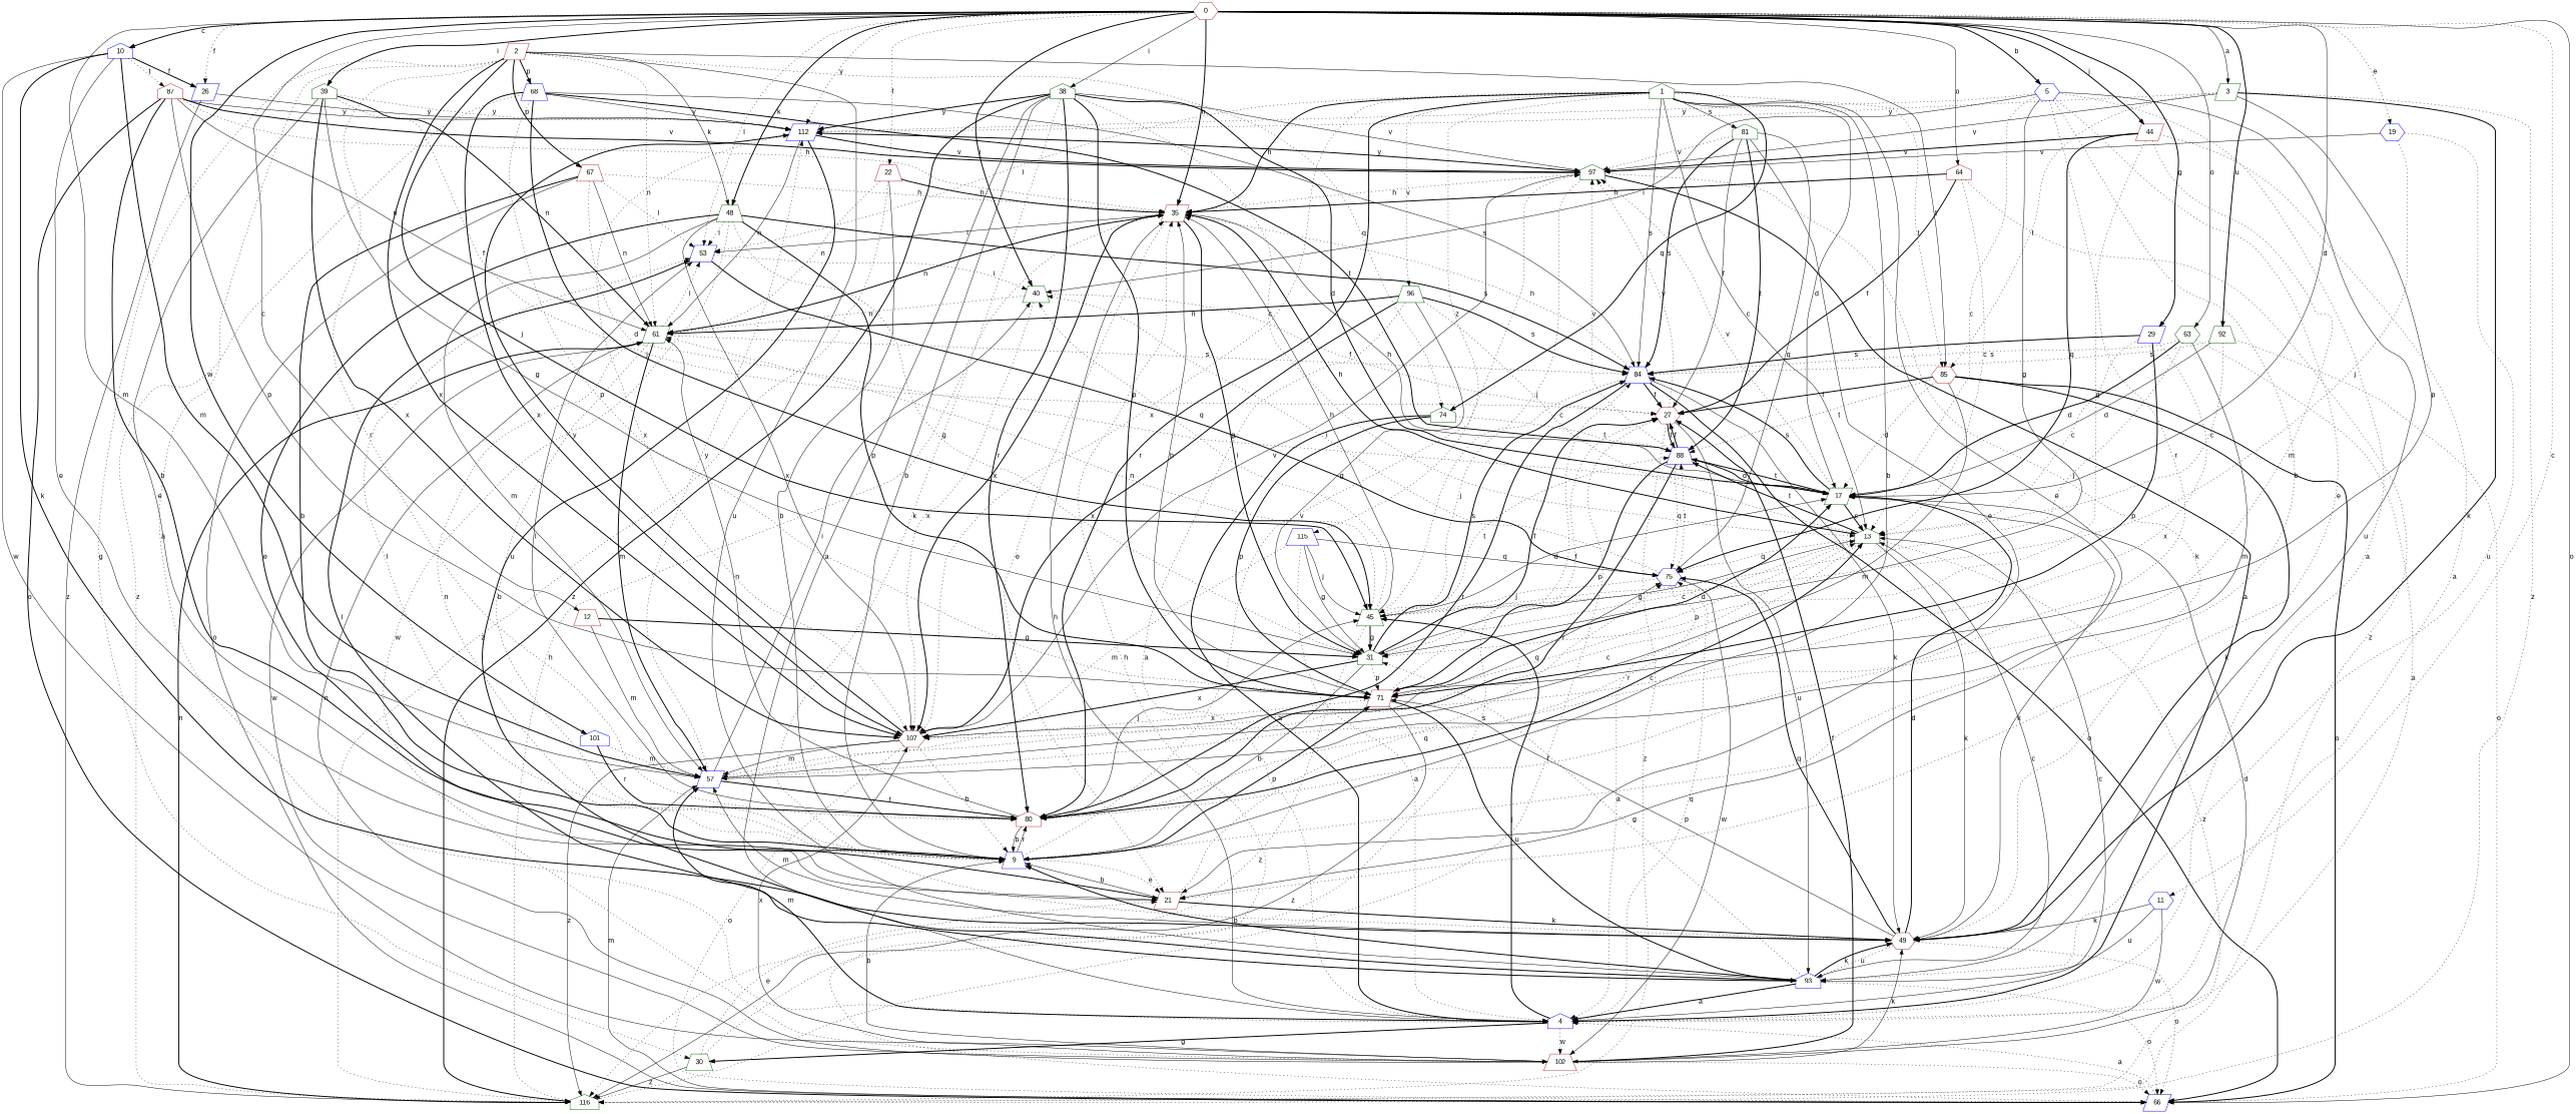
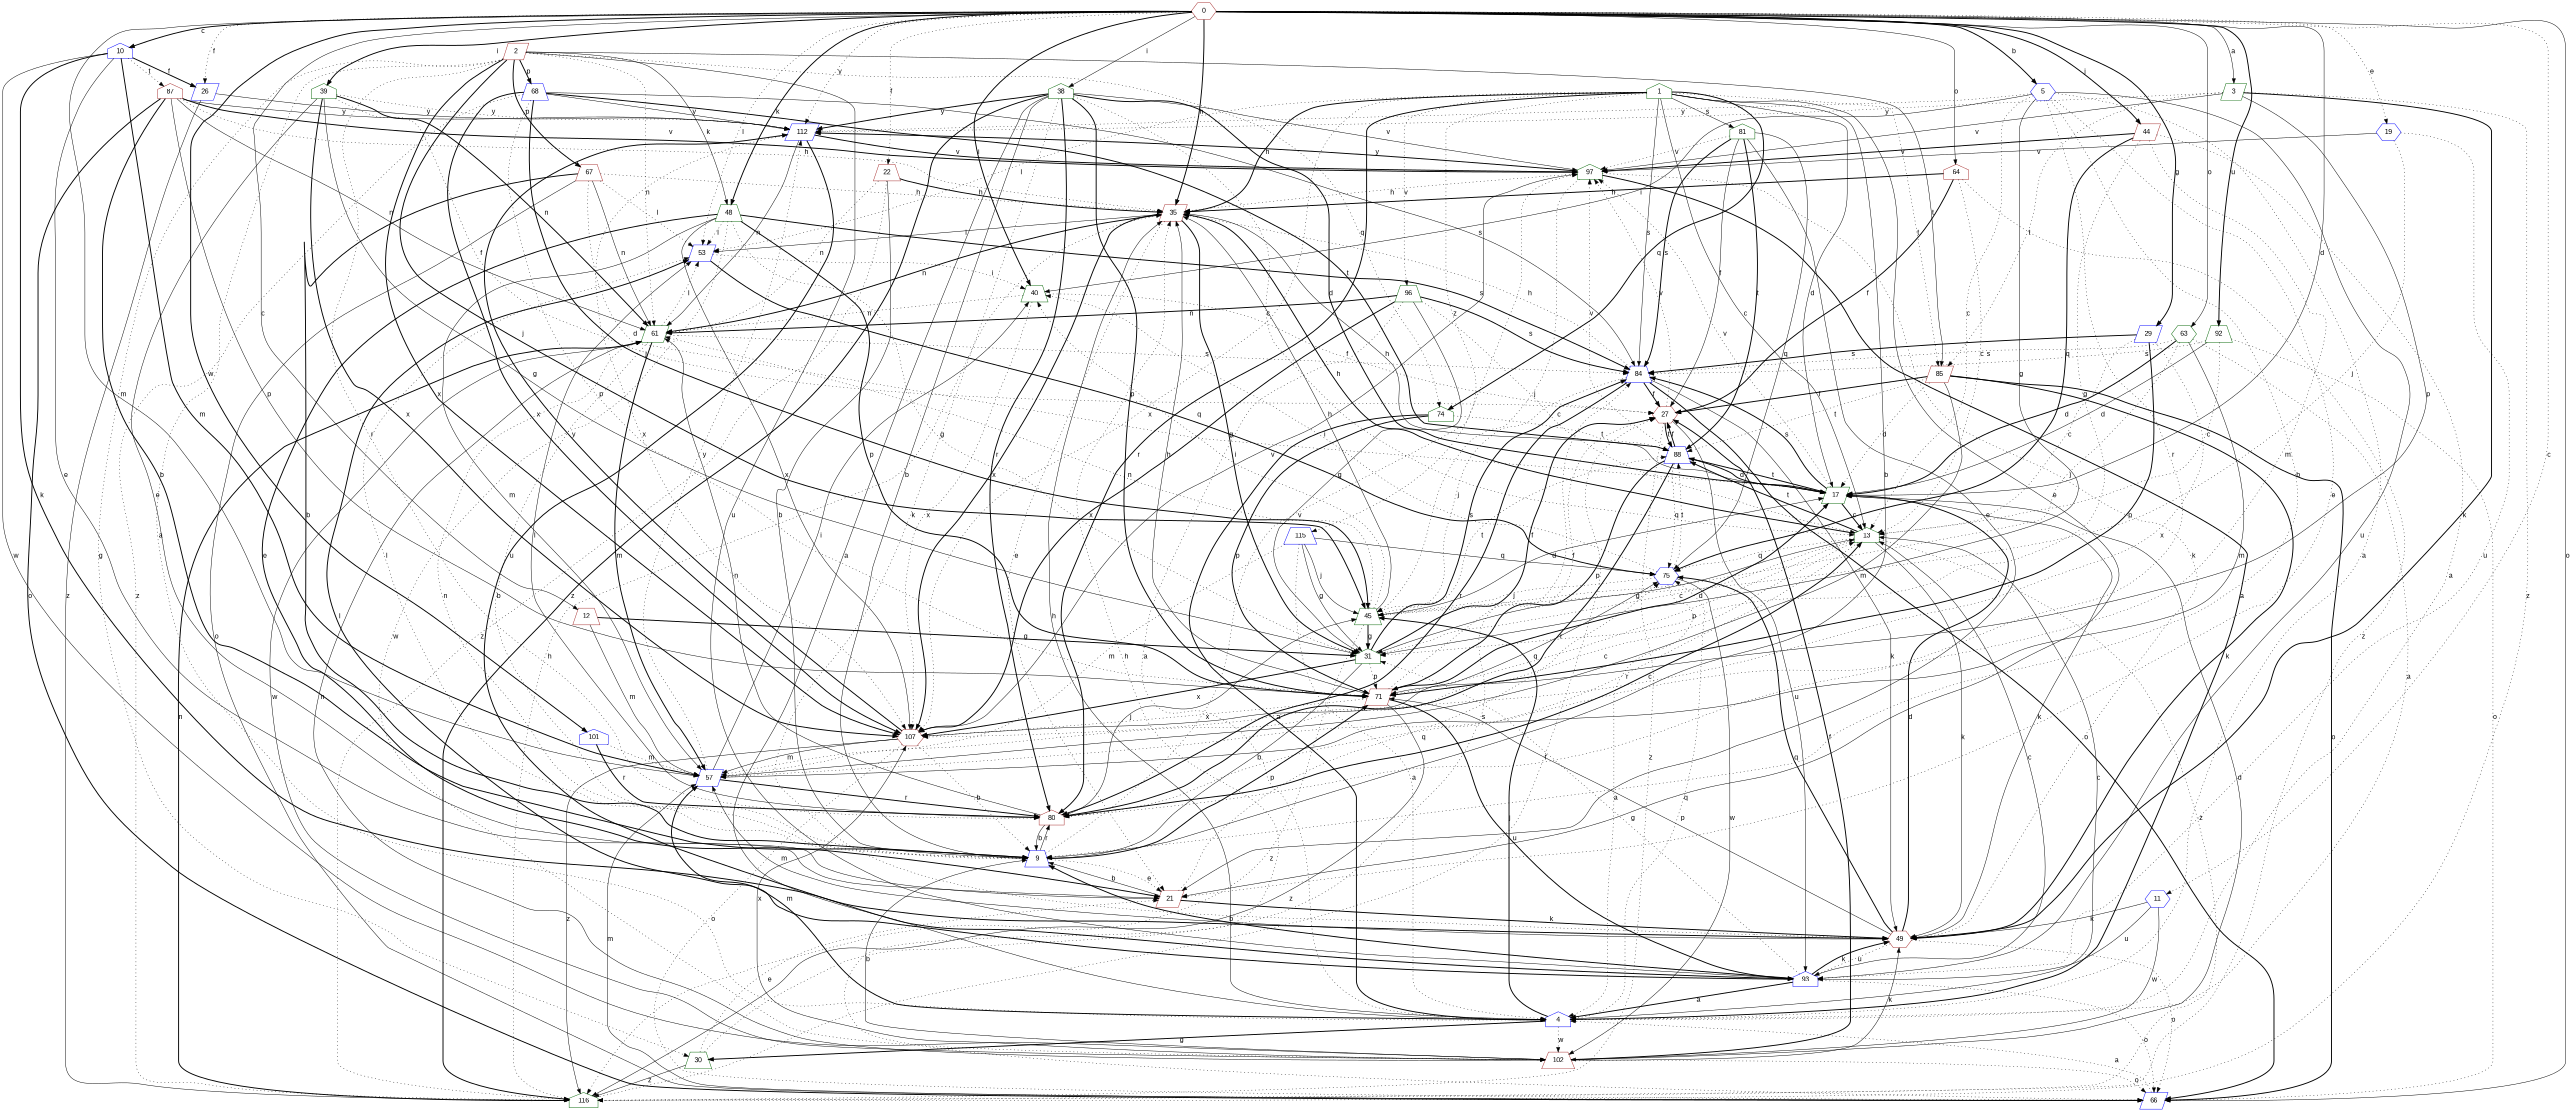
  strict digraph {
    fontname="Liberation Sans"
    node [color=darkgreen fontname="Liberation Sans" shape=house]
    edge [fontname="Liberation Sans" style=dotted]
    0 [color=brown shape=hexagon]
    3 [shape=parallelogram]
    5 [color=blue shape=hexagon]
    10 [color=blue]
    11 [color=blue shape=hexagon]
    12 [color=brown shape=trapezium]
    17 [shape=parallelogram]
    19 [color=blue shape=hexagon]
    22 [color=brown shape=trapezium]
    26 [color=blue shape=parallelogram]
    29 [color=blue shape=parallelogram]
    35 [color=brown shape=parallelogram]
    38
    39
    40 [shape=trapezium]
    44 [color=brown shape=parallelogram]
    48 [shape=trapezium]
    53 [color=blue shape=parallelogram]
    57 [color=blue shape=parallelogram]
    63 [shape=hexagon]
    64 [color=brown]
    66 [color=blue shape=parallelogram]
    92 [shape=trapezium]
    101 [color=blue]
    112 [color=blue shape=parallelogram]
-   85 [color=brown shape=hexagon]
+   85 [color=brown shape=parallelogram]
    49 [color=brown shape=hexagon]
    71 [color=brown shape=parallelogram]
    97
    116
    9 [color=blue shape=trapezium]
    13
    21 [color=brown shape=parallelogram]
    80 [color=brown]
    4 [color=blue]
    93 [color=blue]
    31
    102 [color=brown shape=trapezium]
    87 [color=brown]
    84 [color=blue shape=trapezium]
    88 [color=blue shape=trapezium]
    45 [shape=trapezium]
    61 [shape=parallelogram]
    107 [color=brown shape=hexagon]
    27 [color=brown shape=hexagon]
    75 [color=blue shape=hexagon]
    1
    74
    81
    96 [shape=trapezium]
    115 [color=blue shape=trapezium]
    2 [color=brown shape=parallelogram]
    30 [shape=trapezium]
    67 [color=brown shape=trapezium]
    68 [color=blue shape=trapezium]
    0 -> 3 [label=a style=solid]
    0 -> 5 [label=b style=bold]
    0 -> 10 [label=c style=bold]
    0 -> 11 [label=c]
    0 -> 12 [label=c style=solid]
    0 -> 17 [label=d style=solid]
    0 -> 19 [label=e]
    0 -> 22 [label=f]
    0 -> 26 [label=f]
    0 -> 29 [label=g style=bold]
    0 -> 35 [label=h style=bold]
    0 -> 38 [label=i style=solid]
    0 -> 39 [label=i style=bold]
    0 -> 40 [label=i style=bold]
    0 -> 44 [label=j style=bold]
    0 -> 48 [label=k style=bold]
    0 -> 53 [label=l]
    0 -> 57 [label=m style=solid]
    0 -> 63 [label=o style=solid]
    0 -> 64 [label=o style=solid]
    0 -> 66 [label=o style=solid]
    0 -> 92 [label=u style=bold]
    0 -> 101 [label=w style=bold]
    0 -> 112 [label=y]
    3 -> 112 [label=y]
    3 -> 85 [label=t]
    3 -> 49 [label=k style=bold]
    3 -> 71 [label=p style=solid]
    3 -> 97 [label=v style=solid]
    3 -> 116 [label=z]
    5 -> 40 [label=i style=solid]
    5 -> 112 [label=y]
    5 -> 9 [label=b]
    5 -> 13 [label=c]
    5 -> 21 [label=e]
    5 -> 80 [label=r]
    5 -> 4 [label=a]
    5 -> 93 [label=u style=solid]
    5 -> 31 [label=g style=solid]
    10 -> 26 [label=f style=bold]
    10 -> 57 [label=m style=bold]
    10 -> 49 [label=k style=bold]
    10 -> 21 [label=e style=solid]
    10 -> 102 [label=w style=solid]
    10 -> 87 [label=t]
    11 -> 49 [label=k style=solid]
    11 -> 93 [label=u style=solid]
    11 -> 102 [label=w style=solid]
    12 -> 57 [label=m style=solid]
    12 -> 31 [label=g style=bold]
    17 -> 35 [label=h style=solid]
    17 -> 49 [label=k style=solid]
    17 -> 97 [label=v]
    17 -> 13 [label=c style=bold]
    17 -> 84 [label=s style=bold]
    17 -> 88 [label=t style=bold]
    19 -> 97 [label=v style=solid]
    19 -> 93 [label=u]
    19 -> 45 [label=j]
    22 -> 35 [label=h style=bold]
    22 -> 116 [label=z]
    22 -> 9 [label=b style=solid]
    22 -> 61 [label=n]
    26 -> 112 [label=y style=solid]
    26 -> 116 [label=z style=solid]
    29 -> 71 [label=p style=bold]
    29 -> 13 [label=c]
    29 -> 84 [label=s style=bold]
    29 -> 107 [label=x]
    35 -> 53 [label=l style=solid]
    35 -> 21 [label=e]
    35 -> 31 [label=g style=bold]
    35 -> 61 [label=n style=bold]
    35 -> 107 [label=x style=bold]
    38 -> 17 [label=d style=bold]
    38 -> 112 [label=y style=bold]
    38 -> 49 [label=k]
    38 -> 71 [label=p style=bold]
    38 -> 97 [label=v style=solid]
    38 -> 116 [label=z style=bold]
    38 -> 9 [label=b style=solid]
    38 -> 13 [label=c]
    38 -> 80 [label=r style=bold]
    38 -> 4 [label=a style=solid]
    39 -> 112 [label=y]
    39 -> 21 [label=e style=solid]
    39 -> 31 [label=g style=solid]
    39 -> 61 [label=n style=bold]
    39 -> 107 [label=x style=bold]
    39 -> 27 [label=f]
    40 -> 61 [label=n]
    40 -> 107 [label=x]
    40 -> 27 [label=f]
    44 -> 57 [label=m]
    44 -> 97 [label=v style=bold]
    44 -> 4 [label=a]
    44 -> 31 [label=g]
    44 -> 75 [label=q style=bold]
    48 -> 53 [label=l]
    48 -> 57 [label=m style=solid]
    48 -> 71 [label=p style=bold]
    48 -> 21 [label=e style=bold]
    48 -> 31 [label=g]
    48 -> 102 [label=w]
    48 -> 84 [label=s style=bold]
    48 -> 107 [label=x style=solid]
    53 -> 40 [label=i]
    53 -> 75 [label=q style=bold]
    57 -> 40 [label=i style=solid]
    57 -> 112 [label=y]
    57 -> 13 [label=c]
    57 -> 80 [label=r style=bold]
    63 -> 17 [label=d style=bold]
    63 -> 57 [label=m style=solid]
    63 -> 4 [label=a]
    63 -> 84 [label=s]
    63 -> 45 [label=j]
    64 -> 35 [label=h style=bold]
    64 -> 116 [label=z]
    64 -> 13 [label=c]
    64 -> 27 [label=f style=bold]
    66 -> 35 [label=h]
    66 -> 57 [label=m style=solid]
    66 -> 4 [label=a]
    92 -> 17 [label=d style=solid]
    92 -> 66 [label=o]
    92 -> 13 [label=c]
    92 -> 84 [label=s]
    101 -> 57 [label=m]
    101 -> 80 [label=r style=bold]
    112 -> 97 [label=v style=bold]
    112 -> 93 [label=u style=bold]
    112 -> 61 [label=n style=solid]
    112 -> 107 [label=x]
    85 -> 17 [label=d]
    85 -> 57 [label=m style=solid]
    85 -> 66 [label=o style=bold]
    85 -> 49 [label=k style=bold]
    85 -> 88 [label=t]
    85 -> 27 [label=f style=bold]
    49 -> 17 [label=d style=bold]
    49 -> 57 [label=m style=solid]
    49 -> 66 [label=o]
    49 -> 71 [label=p style=solid]
    49 -> 93 [label=u]
    49 -> 75 [label=q style=bold]
    71 -> 17 [label=d style=bold]
    71 -> 35 [label=h style=solid]
    71 -> 116 [label=z style=solid]
    71 -> 93 [label=u style=bold]
    71 -> 107 [label=x]
    71 -> 27 [label=f]
    97 -> 35 [label=h]
    97 -> 112 [label=y style=bold]
    97 -> 49 [label=k]
    97 -> 4 [label=a style=bold]
    97 -> 45 [label=j]
    116 -> 35 [label=h]
    116 -> 61 [label=n style=bold]
    116 -> 27 [label=f]
    9 -> 53 [label=l]
    9 -> 71 [label=p style=bold]
    9 -> 97 [label=v]
    9 -> 21 [label=e]
    9 -> 80 [label=r style=solid]
    9 -> 61 [label=n]
    13 -> 35 [label=h style=bold]
    13 -> 49 [label=k style=solid]
    13 -> 71 [label=p]
    13 -> 116 [label=z]
    13 -> 80 [label=r]
    13 -> 31 [label=g style=solid]
    13 -> 88 [label=t style=bold]
    13 -> 75 [label=q]
    21 -> 49 [label=k style=bold]
    21 -> 9 [label=b style=solid]
    21 -> 75 [label=q]
    80 -> 53 [label=l style=solid]
    80 -> 9 [label=b style=solid]
    80 -> 13 [label=c style=bold]
    80 -> 45 [label=j style=solid]
    80 -> 61 [label=n style=solid]
    4 -> 35 [label=h style=solid]
    4 -> 57 [label=m style=bold]
    4 -> 13 [label=c style=solid]
    4 -> 102 [label=w]
    4 -> 45 [label=j style=bold]
    4 -> 75 [label=q]
    4 -> 30 [label=g style=bold]
    93 -> 53 [label=l style=bold]
    93 -> 66 [label=o]
    93 -> 49 [label=k style=bold]
    93 -> 9 [label=b style=bold]
    93 -> 13 [label=c style=solid]
    93 -> 4 [label=a style=bold]
    93 -> 31 [label=g]
    31 -> 71 [label=p]
    31 -> 9 [label=b style=solid]
    31 -> 13 [label=c]
    31 -> 84 [label=s style=bold]
    31 -> 107 [label=x style=bold]
    31 -> 27 [label=f style=bold]
    102 -> 17 [label=d style=solid]
    102 -> 66 [label=o]
    102 -> 49 [label=k style=solid]
    102 -> 9 [label=b style=solid]
    102 -> 61 [label=n style=solid]
    102 -> 107 [label=x style=solid]
    102 -> 27 [label=f style=bold]
    87 -> 35 [label=h]
    87 -> 66 [label=o style=bold]
    87 -> 112 [label=y style=solid]
    87 -> 71 [label=p style=solid]
    87 -> 97 [label=v style=bold]
    87 -> 9 [label=b style=bold]
    87 -> 61 [label=n style=solid]
    84 -> 35 [label=h]
    84 -> 66 [label=o style=bold]
    84 -> 49 [label=k style=solid]
    84 -> 80 [label=r style=bold]
    84 -> 45 [label=j]
    84 -> 27 [label=f style=bold]
    88 -> 17 [label=d style=bold]
    88 -> 71 [label=p style=bold]
    88 -> 97 [label=v]
    88 -> 80 [label=r style=bold]
    88 -> 27 [label=f style=bold]
    88 -> 75 [label=q]
    45 -> 17 [label=d style=solid]
    45 -> 35 [label=h style=solid]
    45 -> 40 [label=i]
    45 -> 116 [label=z]
    45 -> 31 [label=g style=bold]
    45 -> 88 [label=t]
    45 -> 61 [label=n]
    61 -> 53 [label=l]
    61 -> 57 [label=m style=bold]
    61 -> 9 [label=b]
    61 -> 102 [label=w style=solid]
    61 -> 84 [label=s]
    107 -> 57 [label=m style=solid]
    107 -> 66 [label=o]
    107 -> 112 [label=y style=bold]
    107 -> 97 [label=v style=solid]
    107 -> 116 [label=z style=solid]
    107 -> 9 [label=b]
    107 -> 75 [label=q style=solid]
    27 -> 97 [label=v]
    27 -> 116 [label=z]
    27 -> 93 [label=u style=solid]
    27 -> 88 [label=t style=bold]
    75 -> 40 [label=i]
    75 -> 4 [label=a]
    75 -> 102 [label=w style=solid]
    75 -> 88 [label=t]
    75 -> 45 [label=j]
    1 -> 17 [label=d style=solid]
    1 -> 35 [label=h style=bold]
    1 -> 53 [label=l]
    1 -> 85 [label=t]
    1 -> 9 [label=b style=solid]
    1 -> 13 [label=c style=solid]
    1 -> 21 [label=e style=solid]
    1 -> 80 [label=r style=bold]
    1 -> 84 [label=s style=solid]
    1 -> 107 [label=x]
    1 -> 74 [label=q style=bold]
    1 -> 81 [label=s style=solid]
    1 -> 96 [label=v]
    1 -> 115 [label=z]
    74 -> 71 [label=p style=bold]
    74 -> 4 [label=a style=bold]
    74 -> 88 [label=t]
    81 -> 97 [label=v]
    81 -> 21 [label=e style=solid]
    81 -> 84 [label=s style=bold]
    81 -> 88 [label=t style=bold]
    81 -> 27 [label=f style=solid]
    81 -> 75 [label=q style=solid]
    96 -> 13 [label=c]
    96 -> 4 [label=a]
    96 -> 31 [label=g style=solid]
    96 -> 84 [label=s style=bold]
    96 -> 61 [label=n style=bold]
    96 -> 107 [label=x style=bold]
    115 -> 57 [label=m]
    115 -> 4 [label=a]
    115 -> 31 [label=g style=solid]
    115 -> 45 [label=j style=solid]
    115 -> 75 [label=q style=solid]
    2 -> 48 [label=k style=solid]
    2 -> 85 [label=t style=solid]
    2 -> 80 [label=r]
    2 -> 4 [label=a]
    2 -> 93 [label=u style=solid]
    2 -> 45 [label=j style=bold]
    2 -> 61 [label=n]
    2 -> 107 [label=x style=bold]
    2 -> 74 [label=q]
    2 -> 30 [label=g]
    2 -> 67 [label=p style=bold]
    2 -> 68 [label=p style=bold]
    30 -> 116 [label=z style=solid]
    30 -> 21 [label=e]
    30 -> 84 [label=s]
    67 -> 17 [label=d]
    67 -> 35 [label=h]
    67 -> 53 [label=l]
    67 -> 66 [label=o style=solid]
    67 -> 9 [label=b style=bold]
    67 -> 61 [label=n style=solid]
    68 -> 112 [label=y style=solid]
    68 -> 71 [label=p]
    68 -> 116 [label=z]
    68 -> 84 [label=s style=solid]
    68 -> 88 [label=t style=bold]
    68 -> 45 [label=j style=bold]
    68 -> 107 [label=x style=bold]
  }
